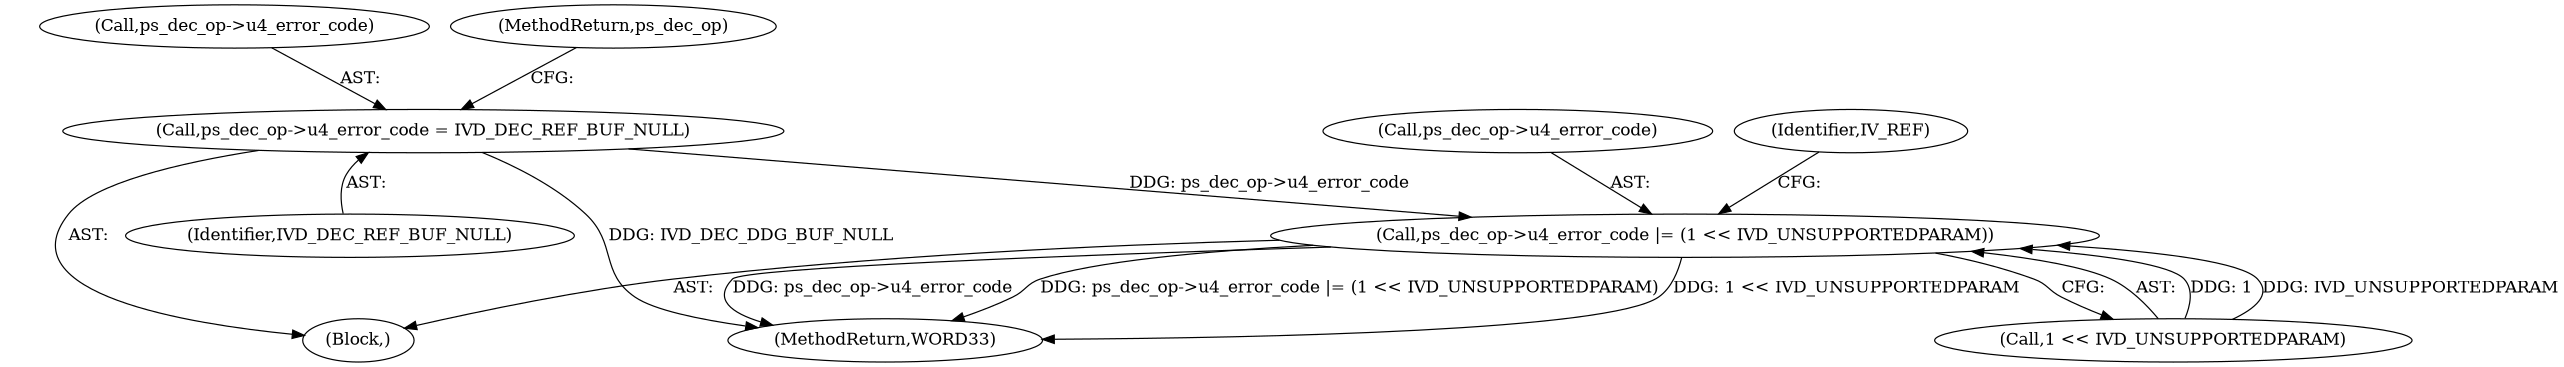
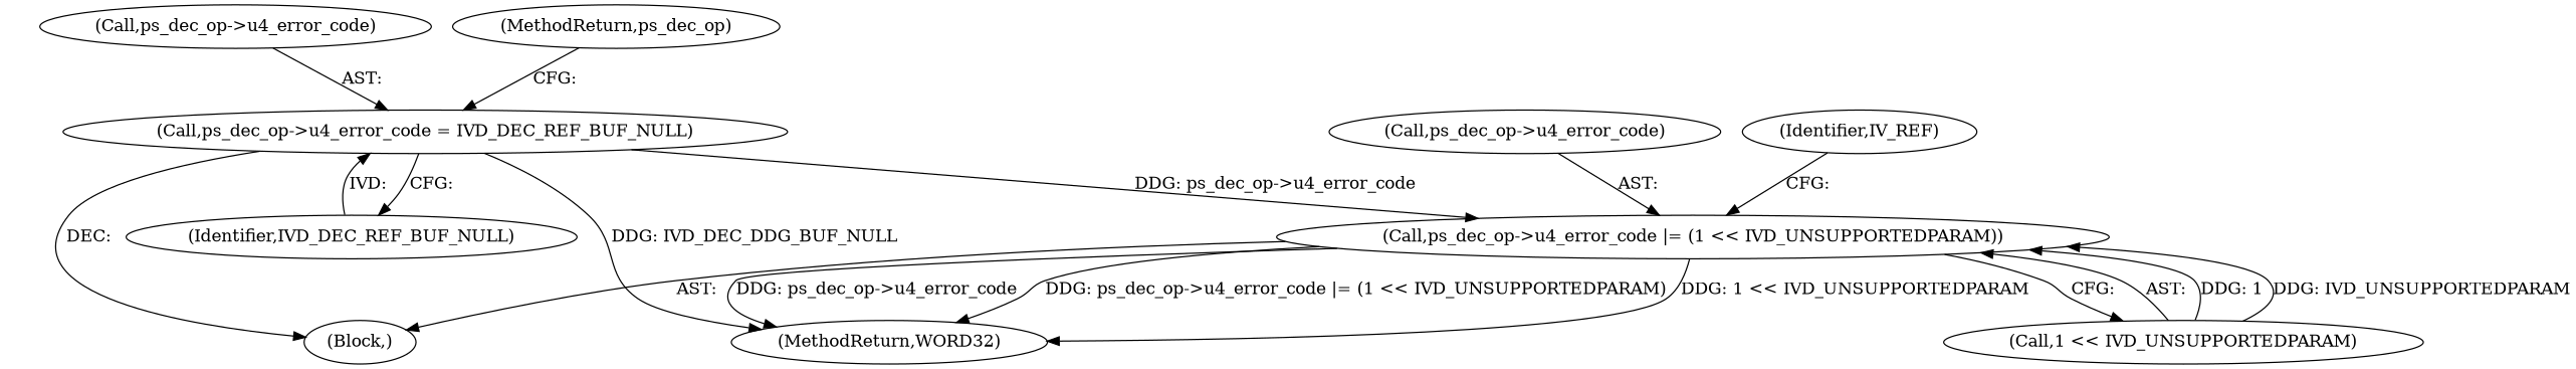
  digraph {
    n1 [label="(Call,ps_dec_op->u4_error_code = IVD_DEC_REF_BUF_NULL)"]
    n2 [label="(Call,ps_dec_op->u4_error_code |= (1 << IVD_UNSUPPORTEDPARAM))"]
    n3 [label="(Block,)"]
-   n4 [label="(MethodReturn,WORD33)"]
+   n4 [label="(MethodReturn,WORD32)"]
    n5 [label="(Identifier,IVD_DEC_REF_BUF_NULL)"]
    n6 [label="(Call,1 << IVD_UNSUPPORTEDPARAM)"]
    n7 [label="(Call,ps_dec_op->u4_error_code)"]
    n8 [label="(Call,ps_dec_op->u4_error_code)"]
    n9 [label="(MethodReturn,ps_dec_op)"]
    n10 [label="(Identifier,IV_REF)"]
    n1 -> n2 [label="DDG: ps_dec_op->u4_error_code"]
-   n1 -> n3 [label="AST: "]
+   n1 -> n3 [label="DEC: "]
    n1 -> n4 [label="DDG: IVD_DEC_DDG_BUF_NULL"]
+   n1 -> n5 [label="CFG: "]
    n2 -> n3 [label="AST: "]
    n2 -> n4 [label="DDG: ps_dec_op->u4_error_code"]
    n2 -> n4 [label="DDG: ps_dec_op->u4_error_code |= (1 << IVD_UNSUPPORTEDPARAM)"]
    n2 -> n4 [label="DDG: 1 << IVD_UNSUPPORTEDPARAM"]
    n2 -> n6 [label="CFG: "]
-   n5 -> n1 [label="AST: "]
+   n5 -> n1 [label="IVD: "]
    n6 -> n2 [label="AST: "]
    n6 -> n2 [label="DDG: 1"]
    n6 -> n2 [label="DDG: IVD_UNSUPPORTEDPARAM"]
    n7 -> n1 [label="AST: "]
    n8 -> n2 [label="AST: "]
    n9 -> n1 [label="CFG: "]
    n10 -> n2 [label="CFG: "]
  }
